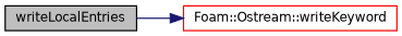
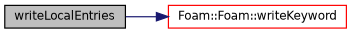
  digraph {
    rankdir=LR
    node [fontname=Helvetica fontsize=10 shape=record]
    n1 [color=black fillcolor=grey75 fontcolor=black height=0.2 label=writeLocalEntries style=filled width=0.4]
-   n2 [color=red height=0.2 label="Foam::Ostream::writeKeyword" width=0.4]
+   n2 [color=red height=0.2 label="Foam::Foam::writeKeyword" width=0.4]
    n1 -> n2 [color=midnightblue fontname=Helvetica fontsize=10 labelfontname=Helvetica labelfontsize=10 style=solid]
  }
